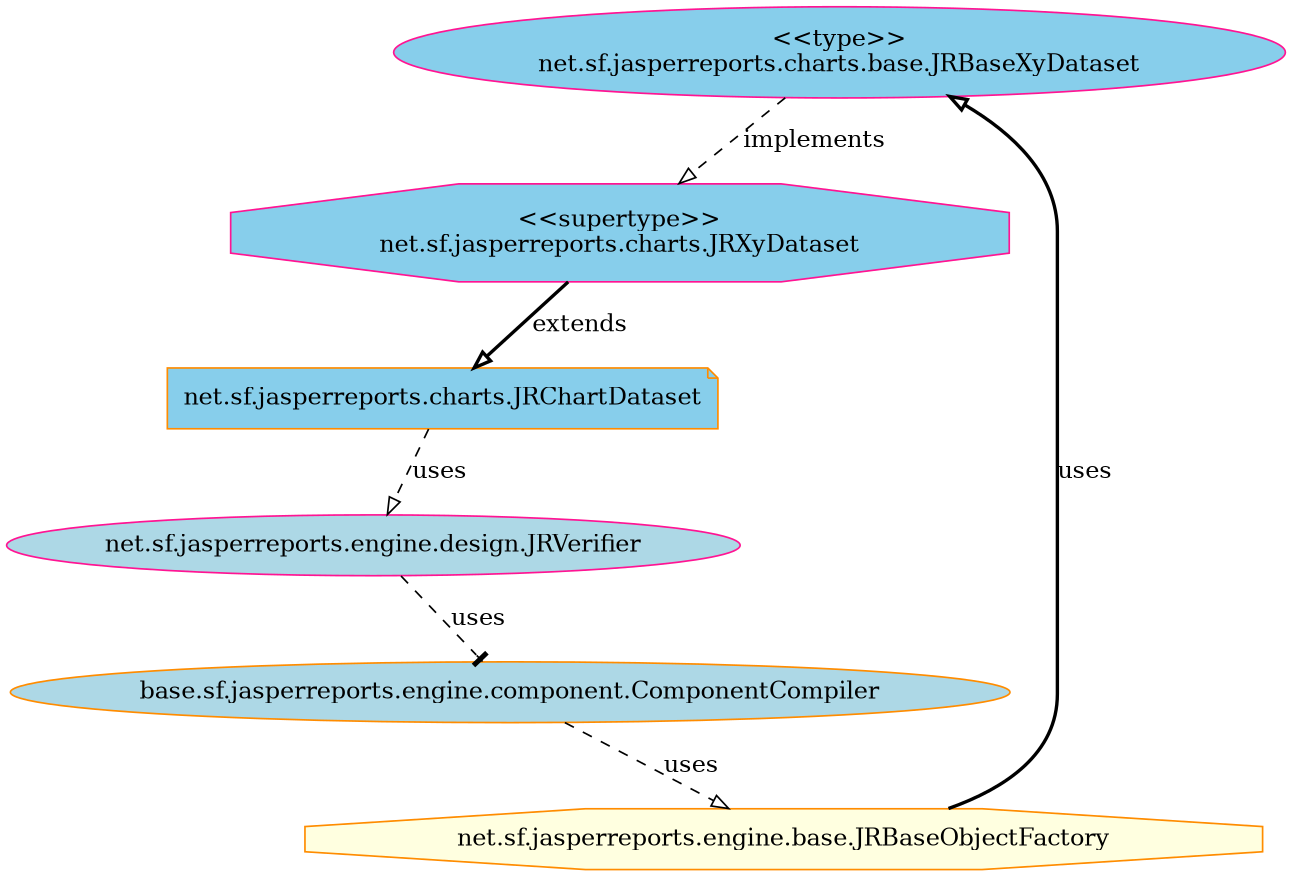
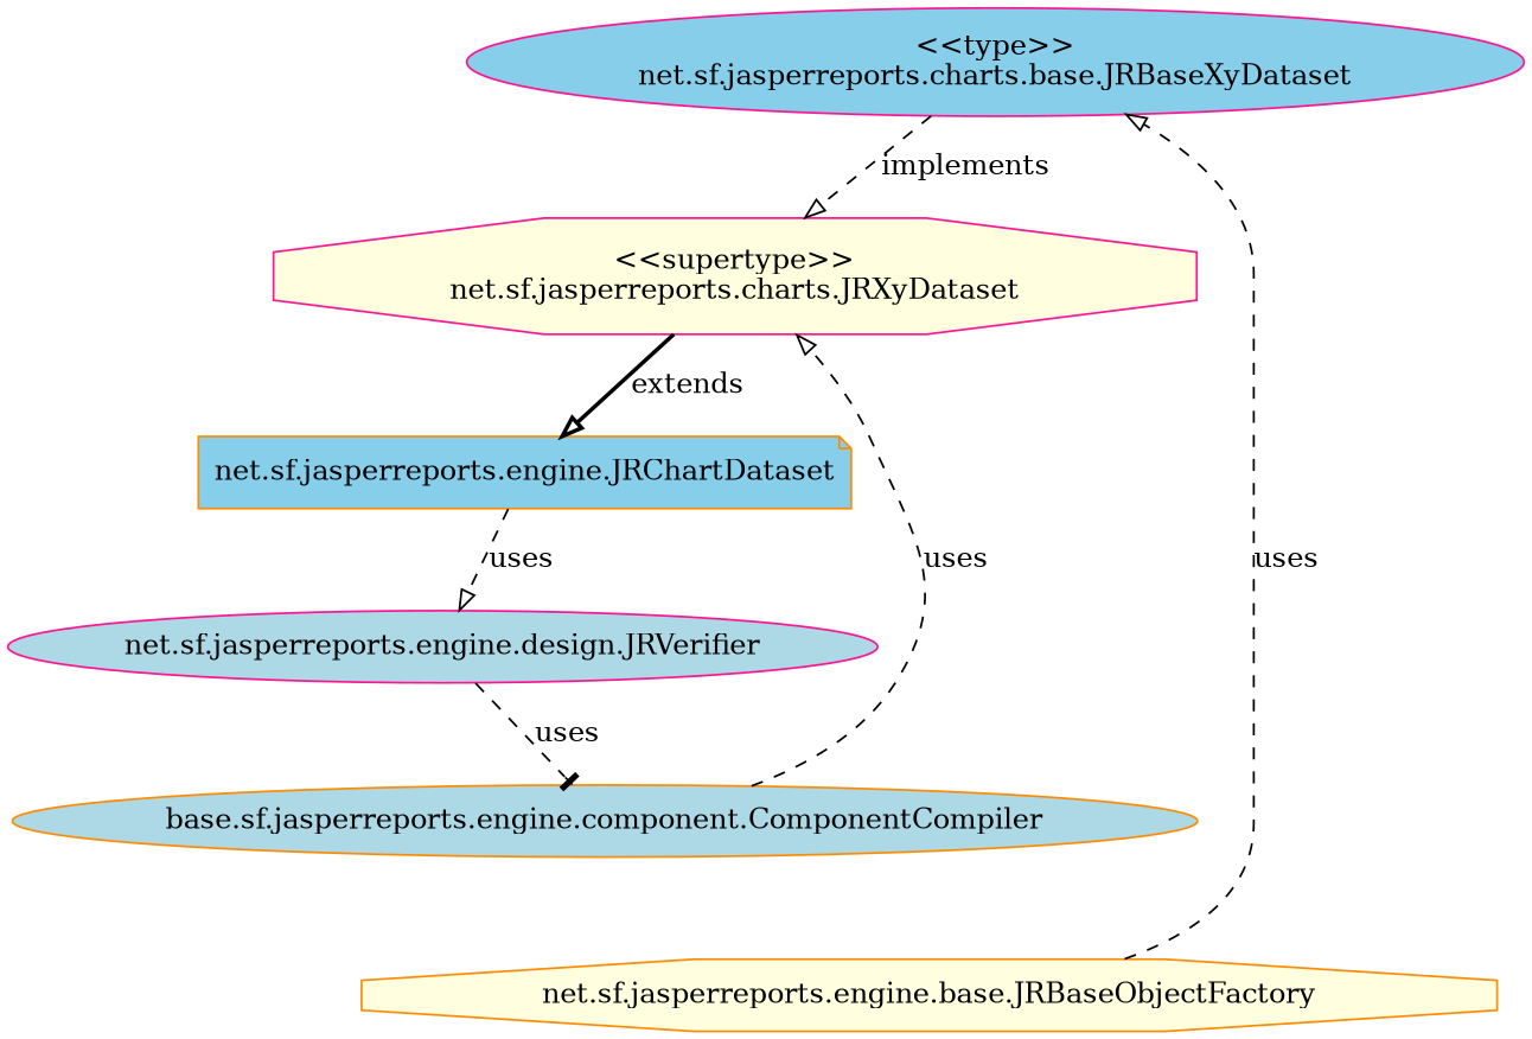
  digraph {
    node [color=deeppink fillcolor=skyblue shape=ellipse style=filled]
    edge [arrowhead=onormal style=dashed]
    n1 [label="<<type>>\nnet.sf.jasperreports.charts.base.JRBaseXyDataset"]
-   n2 [label="<<supertype>>\nnet.sf.jasperreports.charts.JRXyDataset" shape=octagon]
-   n3 [color=darkorange label="net.sf.jasperreports.charts.JRChartDataset" shape=note]
+   n2 [fillcolor=lightyellow label="<<supertype>>\nnet.sf.jasperreports.charts.JRXyDataset" shape=octagon]
+   n3 [color=darkorange label="net.sf.jasperreports.engine.JRChartDataset" shape=note]
    n4 [fillcolor=lightblue label="net.sf.jasperreports.engine.design.JRVerifier"]
    n5 [color=darkorange fillcolor=lightblue label="base.sf.jasperreports.engine.component.ComponentCompiler"]
    n6 [color=darkorange fillcolor=lightyellow label="net.sf.jasperreports.engine.base.JRBaseObjectFactory" shape=octagon]
    n1 -> n2 [label=implements]
    n2 -> n3 [label=extends style=bold]
    n3 -> n4 [label=uses]
    n4 -> n5 [arrowhead=tee label=uses]
-   n5 -> n6 [label=uses]
-   n6 -> n1 [label=uses style=bold]
+   n5 -> n2 [label=uses]
+   n6 -> n1 [label=uses]
  }
